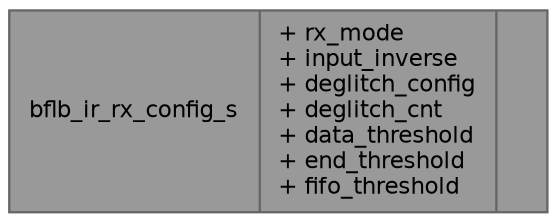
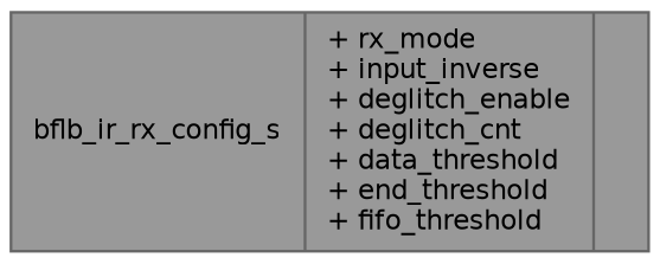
  digraph {
    rankdir=LR
-   n1 [color=gray40 fillcolor=grey60 fontcolor=black fontname=Helvetica fontsize=10 height=0.2 label="{bflb_ir_rx_config_s\n|+ rx_mode\l+ input_inverse\l+ deglitch_config\l+ deglitch_cnt\l+ data_threshold\l+ end_threshold\l+ fifo_threshold\l|}" shape=record style=filled width=0.4]
+   n1 [color=gray40 fillcolor=grey60 fontcolor=black fontname=Helvetica fontsize=10 height=0.2 label="{bflb_ir_rx_config_s\n|+ rx_mode\l+ input_inverse\l+ deglitch_enable\l+ deglitch_cnt\l+ data_threshold\l+ end_threshold\l+ fifo_threshold\l|}" shape=record style=filled width=0.4]
  }
